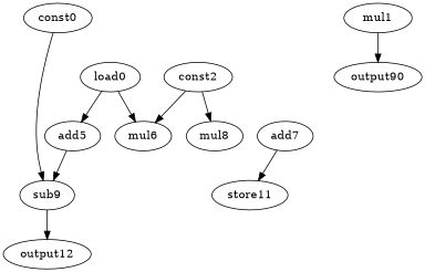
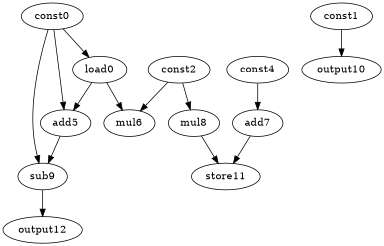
  digraph {
    node [opcode=const]
    edge [operand=0]
    n1 [label=load0 opcode=load]
    const0
    add5 [opcode=add]
    sub9 [opcode=sub]
    mul6 [opcode=mul]
    output12 [opcode=output]
-   output10 [opcode=output label=output90]
-   const1 [label=mul1]
+   output10 [opcode=output]
+   const1
    add7 [opcode=add]
    store11 [opcode=store]
    const2
    mul8 [opcode=mul]
+   const4
    n1 -> add5 [operand=1]
    n1 -> mul6 [operand=1]
+   const0 -> n1
+   const0 -> add5
    const0 -> sub9
    add5 -> sub9 [operand=1]
    sub9 -> output12
    const1 -> output10
    add7 -> store11 [operand=1]
    const2 -> mul6
    const2 -> mul8
+   mul8 -> store11
+   const4 -> add7 [operand=1]
  }
